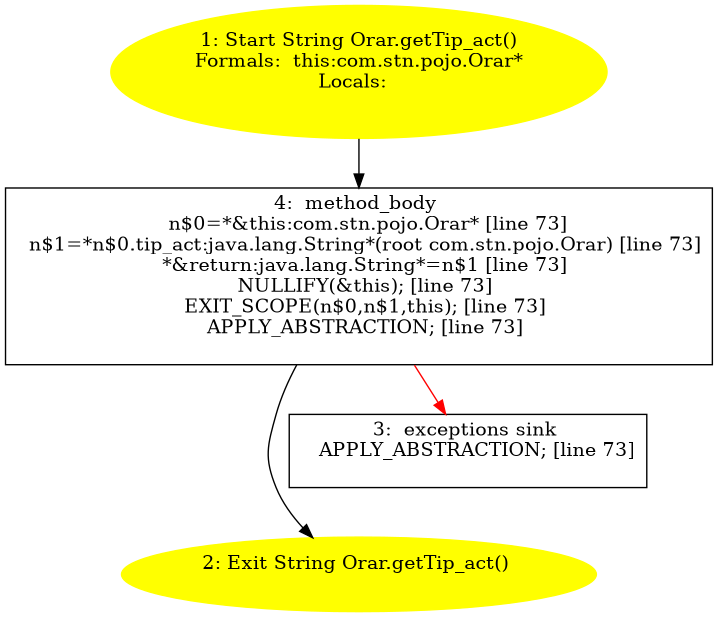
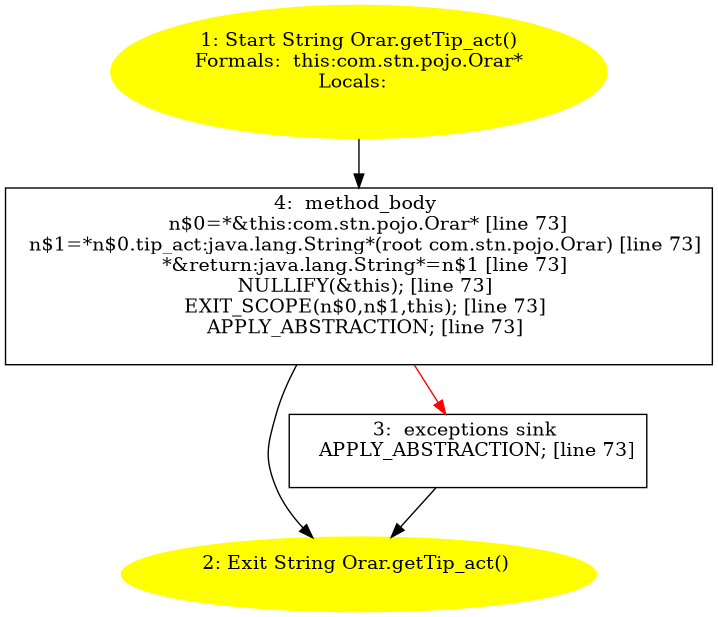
  digraph {
    n1 [color=yellow label="1: Start String Orar.getTip_act()\nFormals:  this:com.stn.pojo.Orar*\nLocals:  \n  " style=filled]
    n2 [label="4:  method_body \n   n$0=*&this:com.stn.pojo.Orar* [line 73]\n  n$1=*n$0.tip_act:java.lang.String*(root com.stn.pojo.Orar) [line 73]\n  *&return:java.lang.String*=n$1 [line 73]\n  NULLIFY(&this); [line 73]\n  EXIT_SCOPE(n$0,n$1,this); [line 73]\n  APPLY_ABSTRACTION; [line 73]\n " shape=box]
    n3 [color=yellow label="2: Exit String Orar.getTip_act() \n  " style=filled]
    n4 [label="3:  exceptions sink \n   APPLY_ABSTRACTION; [line 73]\n " shape=box]
    n1 -> n2
    n2 -> n3
    n2 -> n4 [color=red]
+   n4 -> n3
  }
